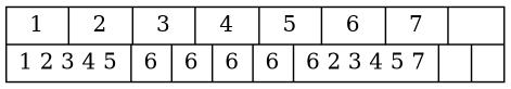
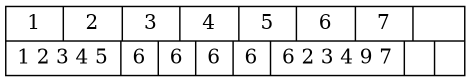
  digraph {
    rankdir=LR
-   n1 [label="{1|2|3|4|5|6|7|}|{1 2 3 4 5 |6 |6 |6 |6 |6 2 3 4 5 7 ||}" shape=record]
+   n1 [label="{1|2|3|4|5|6|7|}|{1 2 3 4 5 |6 |6 |6 |6 |6 2 3 4 9 7 ||}" shape=record]
  }
